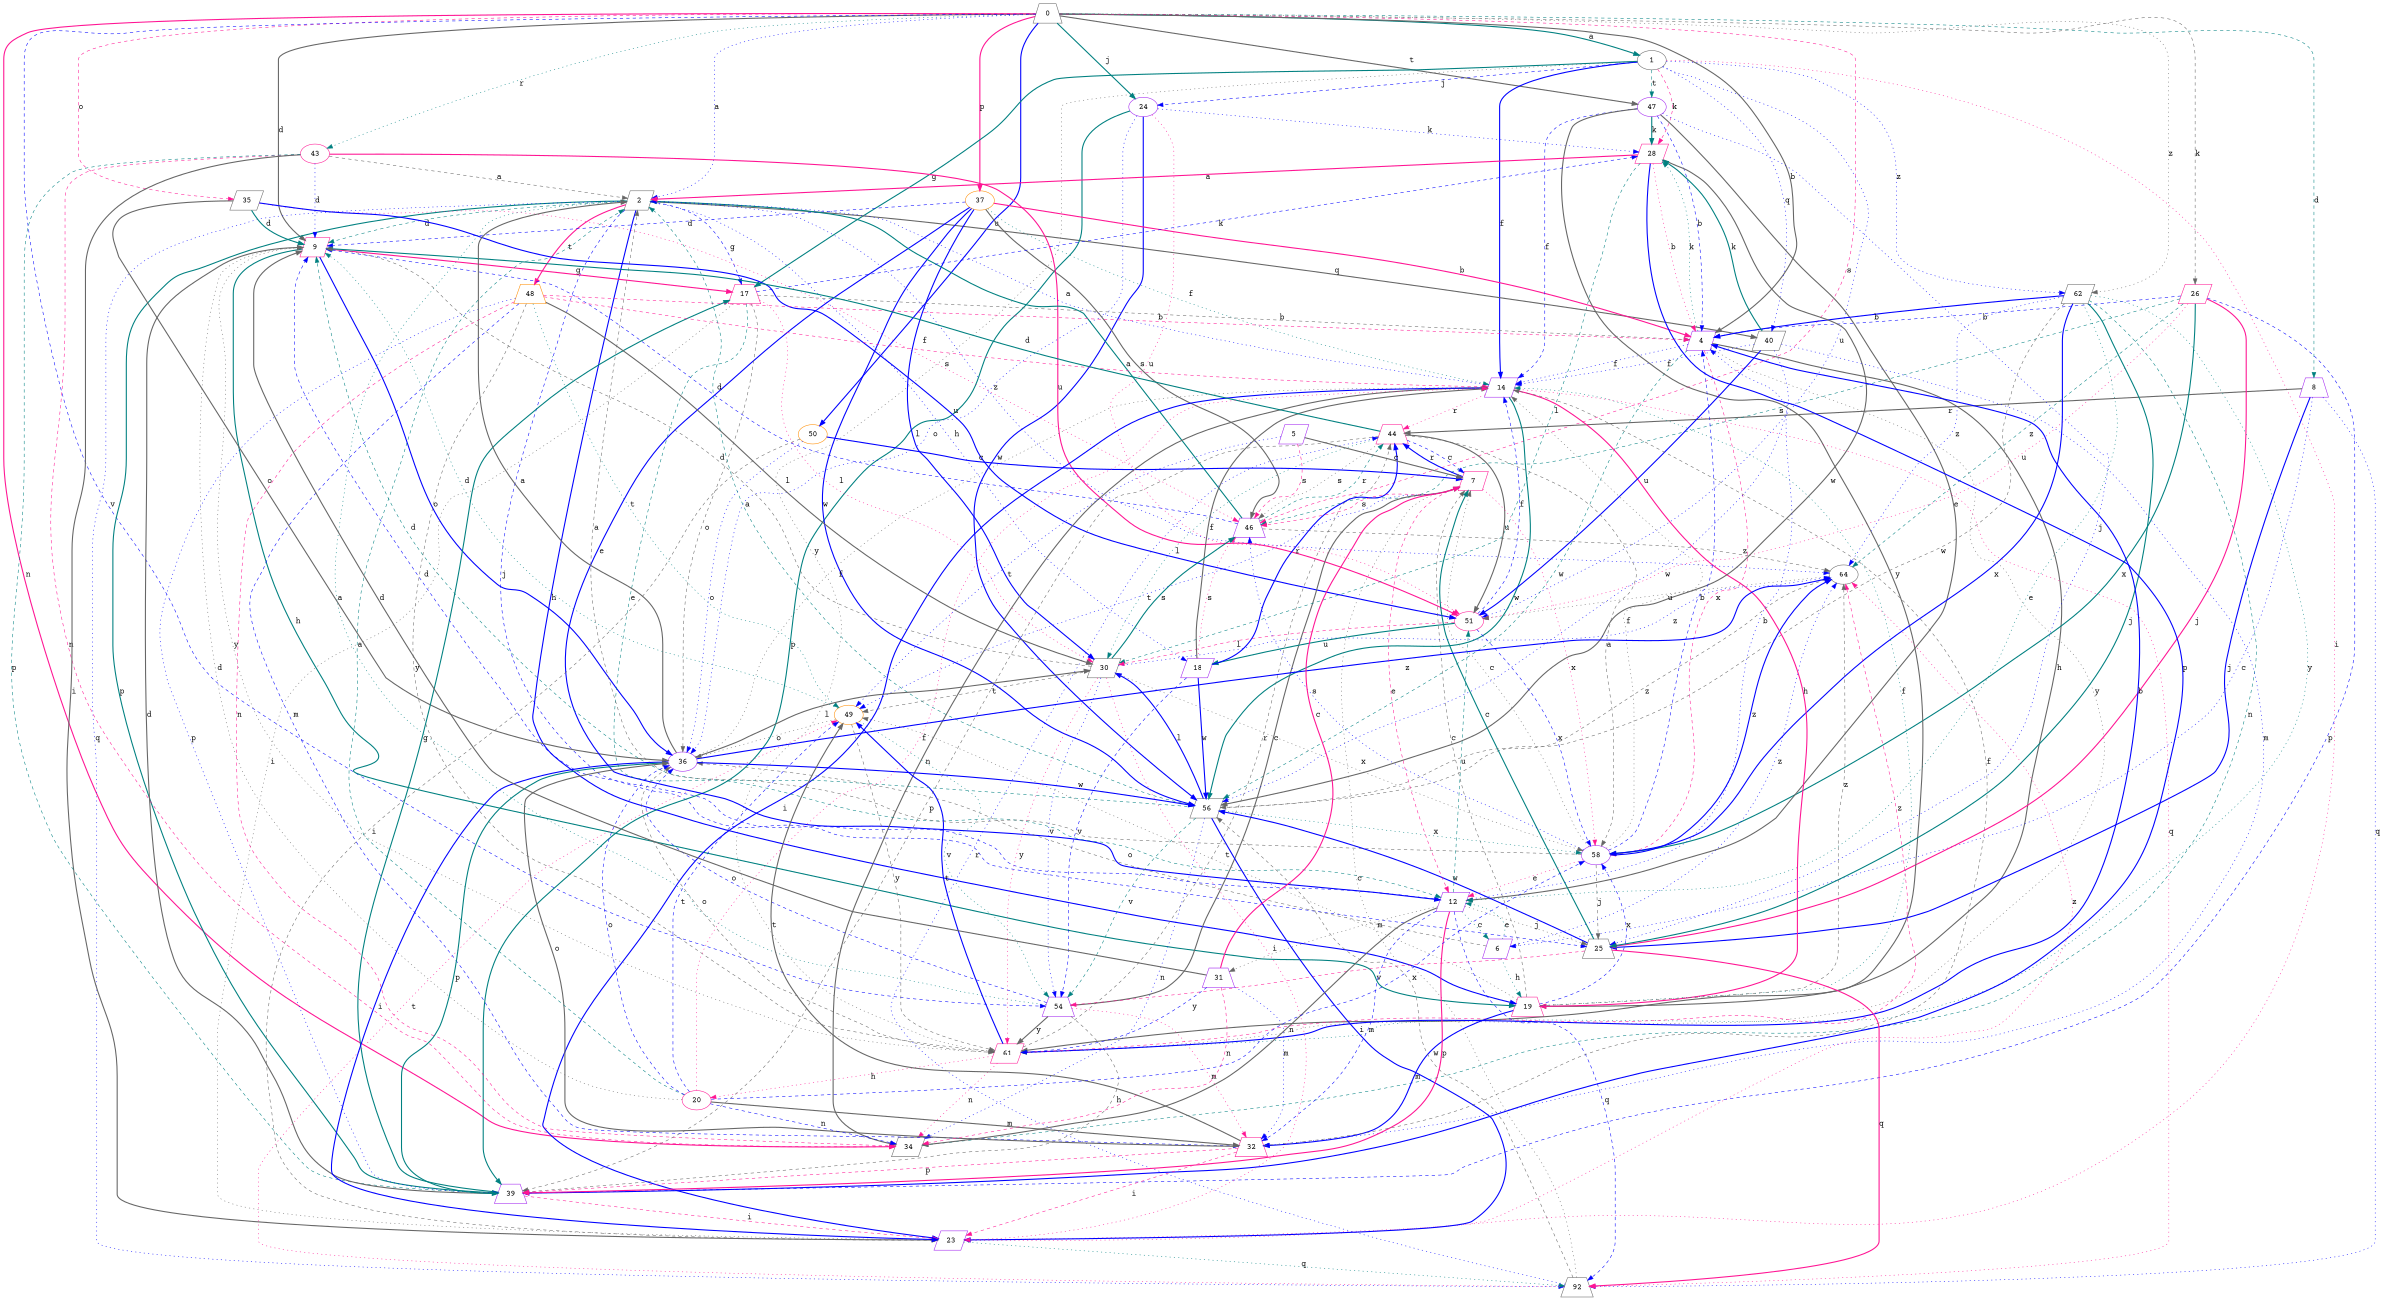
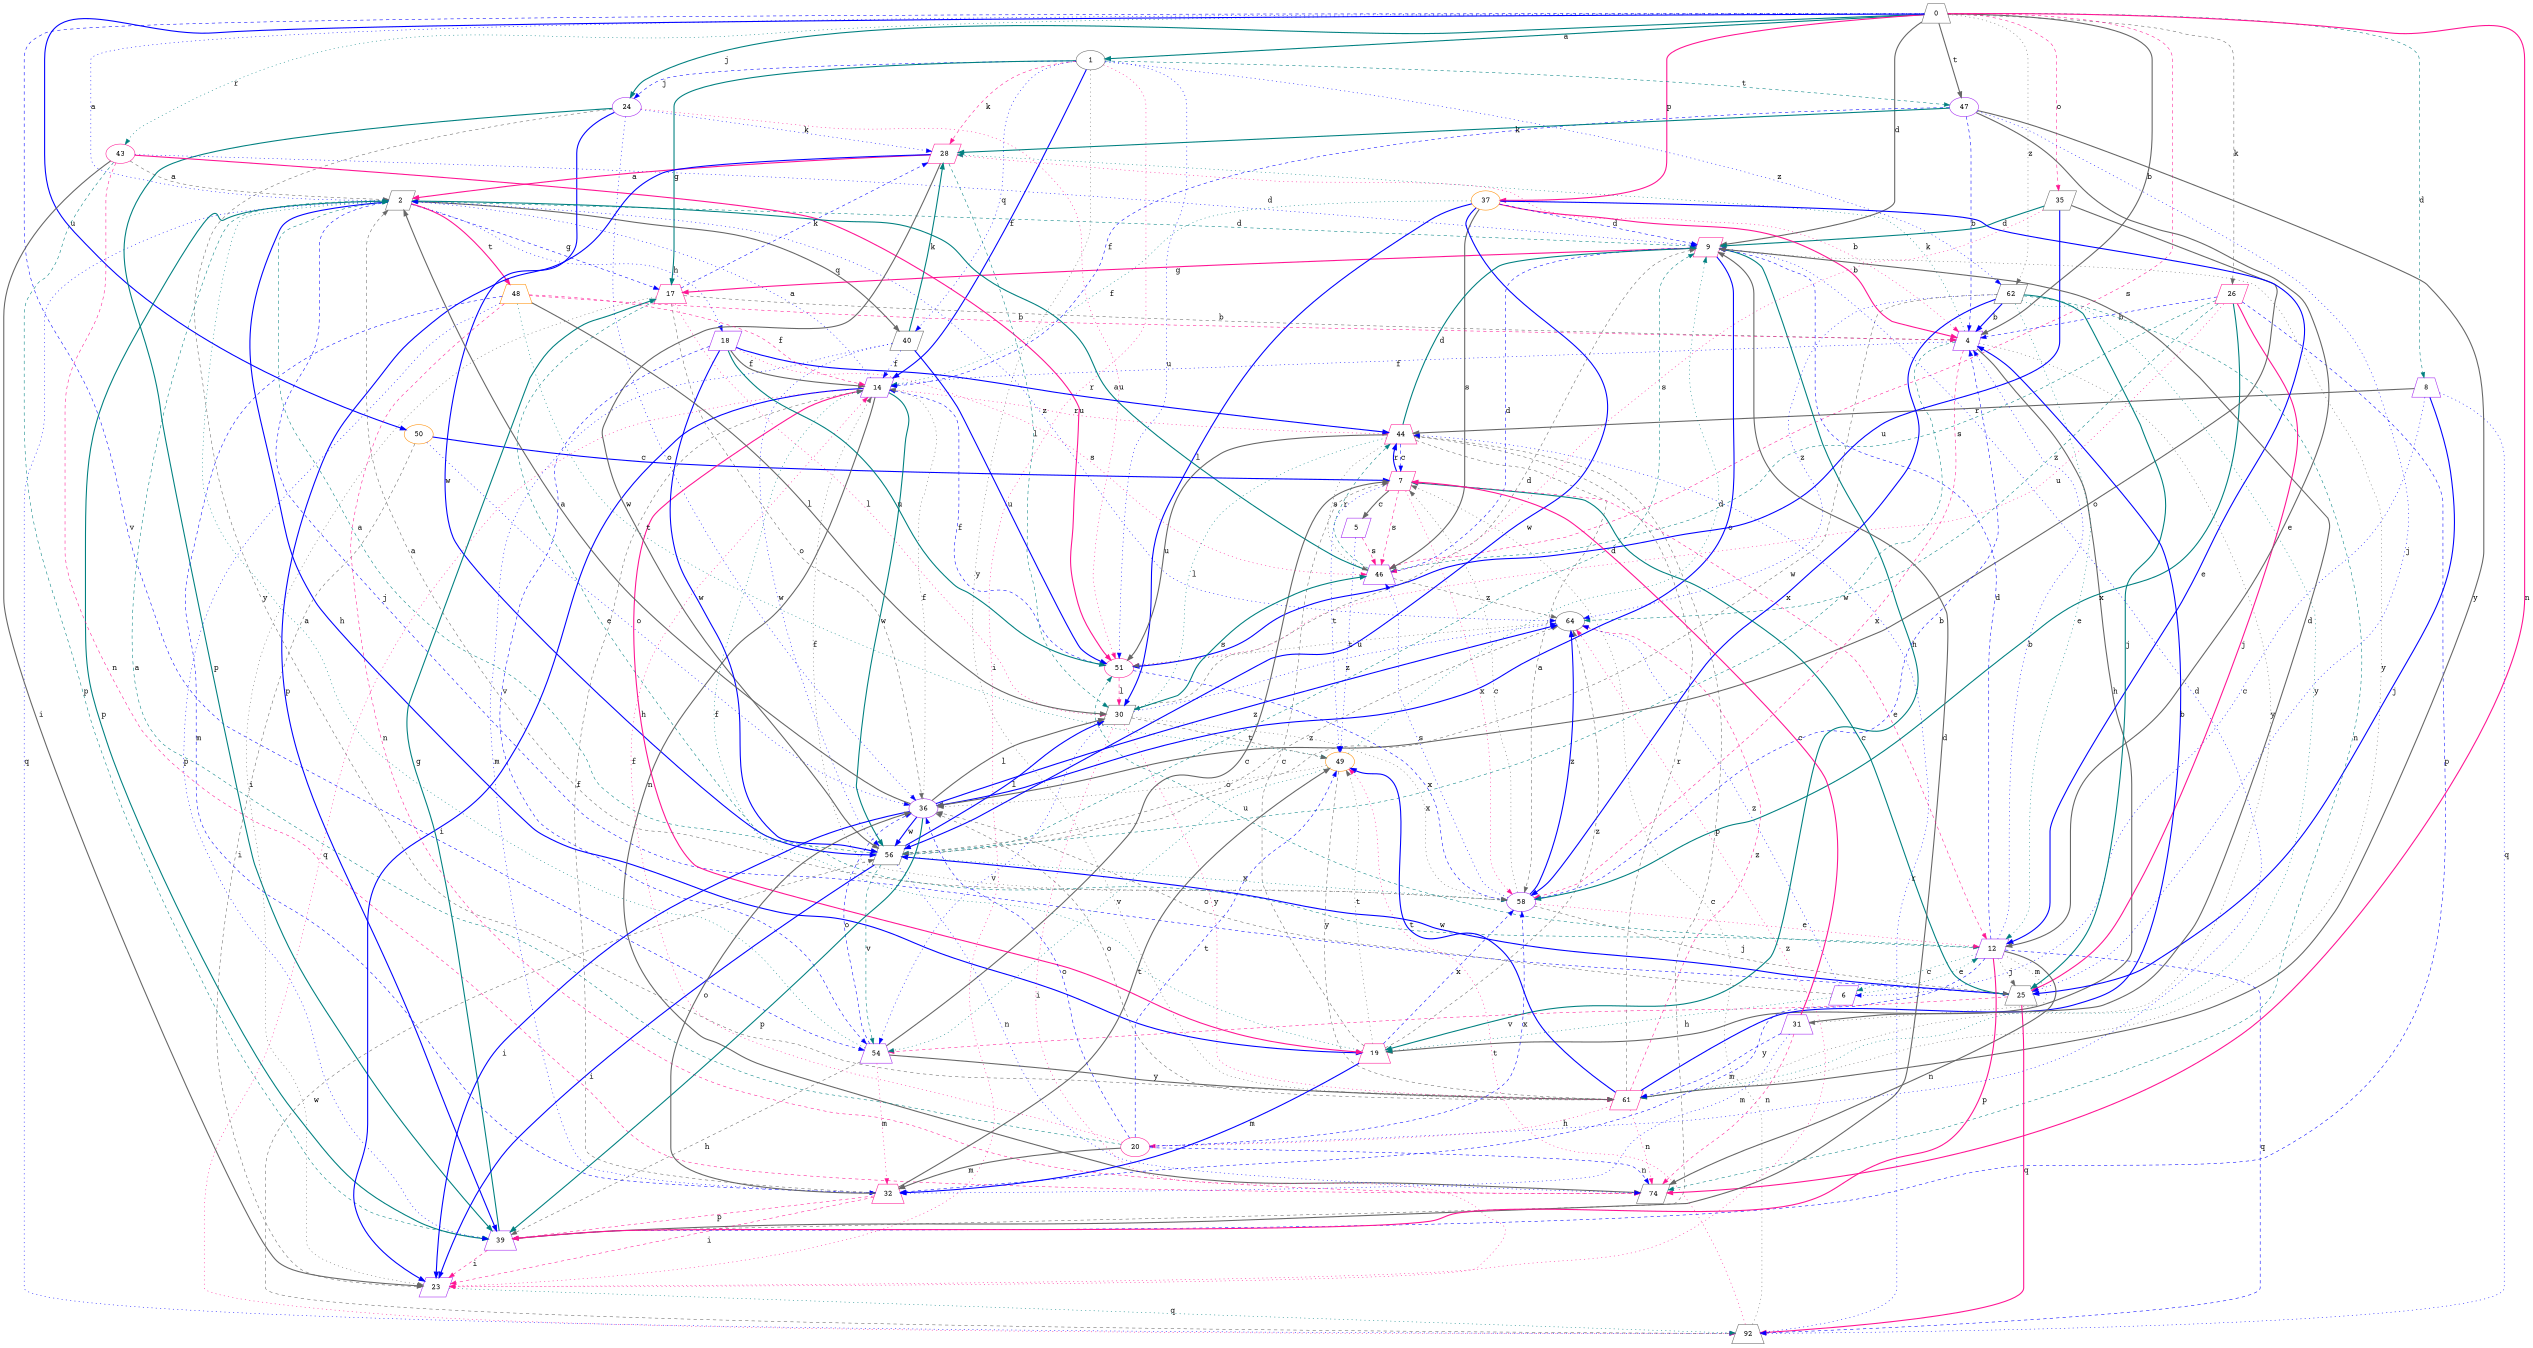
  strict digraph {
    fontname="Courier Prime"
    node [color=purple fontname="Courier Prime" shape=parallelogram]
    edge [color=blue fontname="Courier Prime" style=bold]
    0 [color=gray40 shape=trapezium]
    1 [color=gray40 shape=ellipse]
    2 [color=gray40]
    4
    8 [shape=trapezium]
    9 [color=deeppink]
    24 [shape=ellipse]
    26 [color=deeppink]
-   34 [color=gray40]
+   34 [color=gray40 label=74]
    35 [color=gray40]
    37 [color=darkorange shape=ellipse]
    43 [color=deeppink shape=ellipse]
    46 [shape=trapezium]
    47 [shape=ellipse]
    50 [color=darkorange shape=ellipse]
    54 [shape=trapezium]
    62 [color=gray40]
    14
    17 [color=deeppink shape=trapezium]
    23
    28 [color=deeppink]
    40 [color=gray40]
    51 [color=deeppink shape=ellipse]
    61 [color=deeppink]
    18
    19 [color=deeppink shape=trapezium]
    25 [color=gray40 shape=trapezium]
    39 [shape=trapezium]
    n29 [color=gray40 label=92 shape=trapezium]
    48 [color=darkorange shape=trapezium]
    64 [color=gray40 shape=ellipse]
    56 [color=gray40]
    58 [shape=ellipse]
    6
    44 [color=deeppink shape=trapezium]
    36 [shape=ellipse]
    12
    30 [color=gray40]
    7 [color=deeppink]
    32 [color=deeppink shape=trapezium]
    49 [color=darkorange shape=ellipse]
    20 [color=deeppink shape=ellipse]
    5
    31 [shape=trapezium]
    0 -> 1 [color=teal label=a]
    0 -> 2 [label=a style=dotted]
    0 -> 4 [color=gray40 label=b]
    0 -> 8 [color=teal label=d style=dashed]
    0 -> 9 [color=gray40 label=d]
    0 -> 24 [color=teal label=j]
    0 -> 26 [color=gray40 label=k style=dashed]
    0 -> 34 [color=deeppink label=n]
    0 -> 35 [color=deeppink label=o style=dashed]
    0 -> 37 [color=deeppink label=p]
    0 -> 43 [color=teal label=r style=dotted]
    0 -> 46 [color=deeppink label=s style=dashed]
    0 -> 47 [color=gray40 label=t]
    0 -> 50 [label=u]
    0 -> 54 [label=v style=dashed]
    0 -> 62 [color=gray40 label=z style=dotted]
    1 -> 24 [label=j style=dashed]
    1 -> 47 [color=teal label=t style=dashed]
    1 -> 62 [label=z style=dotted]
    1 -> 14 [label=f]
    1 -> 17 [color=teal label=g]
    1 -> 23 [color=deeppink label=i style=dotted]
    1 -> 28 [color=deeppink label=k style=dashed]
    1 -> 40 [label=q style=dotted]
    1 -> 51 [label=u style=dotted]
    1 -> 61 [color=gray40 label=y style=dotted]
    2 -> 9 [color=teal label=d style=dashed]
    2 -> 17 [label=g style=dashed]
    2 -> 40 [color=gray40 label=q]
    2 -> 18 [label=h style=dotted]
    2 -> 19 [label=h]
    2 -> 25 [label=j style=dashed]
    2 -> 39 [color=teal label=p]
    2 -> n29 [label=q style=dotted]
    2 -> 48 [color=deeppink label=t]
    2 -> 64 [label=z style=dotted]
    4 -> 14 [label=f style=dotted]
    4 -> 28 [color=teal label=k style=dotted]
    4 -> 61 [color=gray40 label=y style=dotted]
    4 -> 19 [color=gray40 label=h]
    4 -> 56 [color=teal label=w style=dashed]
    4 -> 58 [color=deeppink label=x style=dashed]
    8 -> 25 [label=j]
    8 -> n29 [label=q style=dotted]
    8 -> 6 [label=c style=dotted]
    8 -> 44 [color=gray40 label=r]
    9 -> 17 [color=deeppink label=g]
    9 -> 61 [color=gray40 label=y style=dotted]
    9 -> 19 [color=teal label=h]
    9 -> 36 [label=o]
    24 -> 28 [label=k style=dotted]
    24 -> 51 [color=deeppink label=u style=dotted]
-   48 -> 61 [color=gray40 label=y style=dashed]
+   24 -> 61 [color=gray40 label=y style=dashed]
    24 -> 39 [color=teal label=p]
    24 -> 56 [label=w]
    24 -> 36 [label=o style=dotted]
    26 -> 4 [label=b style=dashed]
    26 -> 46 [color=teal label=s style=dashed]
    26 -> 51 [color=deeppink label=u style=dotted]
    26 -> 25 [color=deeppink label=j]
    26 -> 39 [label=p style=dashed]
    26 -> 64 [color=teal label=z style=dashed]
    26 -> 58 [color=teal label=x]
    35 -> 9 [color=teal label=d]
    35 -> 46 [color=deeppink label=s style=dotted]
    35 -> 51 [label=u]
    35 -> 36 [color=gray40 label=o]
    37 -> 4 [color=deeppink label=b]
    37 -> 9 [label=d style=dashed]
    37 -> 46 [color=gray40 label=s]
    37 -> 14 [color=teal label=f style=dotted]
    37 -> 56 [label=w]
    37 -> 12 [label=e]
    37 -> 30 [label=l]
    43 -> 2 [color=gray40 label=a style=dashed]
    43 -> 9 [label=d style=dotted]
    43 -> 34 [color=deeppink label=n style=dashed]
    43 -> 23 [color=gray40 label=i]
    43 -> 51 [color=deeppink label=u]
    43 -> 39 [color=teal label=p style=dashed]
    46 -> 2 [color=teal label=a]
    46 -> 9 [label=d style=dashed]
    46 -> 64 [color=gray40 label=z style=dashed]
    46 -> 44 [color=teal label=r style=dashed]
    47 -> 4 [label=b style=dashed]
    47 -> 14 [label=f style=dashed]
    47 -> 28 [color=teal label=k]
    47 -> 61 [color=gray40 label=y]
    47 -> 25 [label=j style=dotted]
    47 -> 12 [color=gray40 label=e]
    50 -> 23 [color=gray40 label=i style=dashed]
    50 -> 36 [label=o style=dotted]
    50 -> 7 [label=c]
    54 -> 2 [color=teal label=a style=dotted]
    54 -> 61 [color=gray40 label=y]
    54 -> 39 [color=gray40 label=h style=dashed]
    54 -> 36 [label=o style=dashed]
    54 -> 7 [color=gray40 label=c]
    54 -> 32 [color=deeppink label=m style=dotted]
    62 -> 4 [label=b]
    62 -> 34 [color=teal label=n style=dashed]
    62 -> 61 [color=teal label=y style=dotted]
    62 -> 25 [color=teal label=j]
    62 -> 64 [label=z style=dotted]
    62 -> 56 [color=gray40 label=w style=dashed]
    62 -> 58 [label=x]
    62 -> 12 [color=teal label=e style=dotted]
    14 -> 2 [label=a style=dotted]
    14 -> 34 [color=gray40 label=n]
    14 -> 23 [label=i]
    14 -> 19 [color=deeppink label=h]
    14 -> n29 [color=deeppink label=q style=dotted]
    14 -> 56 [color=teal label=w]
    14 -> 44 [color=deeppink label=r style=dotted]
    17 -> 4 [color=gray40 label=b style=dashed]
    17 -> 23 [color=gray40 label=i style=dotted]
    17 -> 28 [label=k style=dashed]
    17 -> 36 [color=gray40 label=o style=dashed]
    17 -> 12 [color=teal label=e style=dashed]
    17 -> 30 [color=deeppink label=l style=dotted]
    23 -> n29 [color=teal label=q style=dotted]
    23 -> 64 [color=deeppink label=z style=dotted]
    28 -> 2 [color=deeppink label=a]
    28 -> 4 [color=deeppink label=b style=dotted]
    28 -> 39 [label=p]
    28 -> 56 [color=gray40 label=w]
    28 -> 30 [color=teal label=l style=dashed]
    40 -> 14 [label=f style=dotted]
    40 -> 28 [color=teal label=k]
    40 -> 51 [label=u]
    40 -> 56 [label=w style=dotted]
    40 -> 32 [label=m style=dotted]
    51 -> 14 [label=f style=dashed]
    51 -> 58 [label=x style=dashed]
    51 -> 30 [color=deeppink label=l style=dashed]
    61 -> 4 [label=b]
    61 -> 34 [color=deeppink label=n style=dotted]
    61 -> 64 [color=deeppink label=z style=dashed]
    61 -> 44 [color=gray40 label=r style=dashed]
    61 -> 36 [color=gray40 label=o style=dashed]
    61 -> 49 [label=t]
    61 -> 20 [color=deeppink label=h style=dotted]
    18 -> 46 [color=deeppink label=s style=dotted]
    18 -> 54 [label=v style=dashed]
    18 -> 14 [color=gray40 label=f]
-   51 -> 18 [color=teal label=u]
+   18 -> 51 [color=teal label=u]
    18 -> 56 [label=w]
    18 -> 44 [label=r]
    19 -> 14 [color=teal label=f style=dotted]
    19 -> 64 [color=gray40 label=z style=dashed]
    19 -> 58 [label=x style=dashed]
    19 -> 7 [color=gray40 label=c style=dashed]
    19 -> 32 [label=m]
    19 -> 49 [color=gray40 label=t style=dotted]
    25 -> 54 [color=deeppink label=v style=dashed]
    25 -> n29 [color=deeppink label=q]
    25 -> 56 [label=w]
    25 -> 7 [color=teal label=c]
    39 -> 9 [color=gray40 label=d]
    39 -> 17 [color=teal label=g]
    39 -> 23 [color=deeppink label=i style=dashed]
    n29 -> 56 [color=gray40 label=w style=dashed]
    n29 -> 44 [label=r style=dotted]
    n29 -> 7 [color=gray40 label=c style=dotted]
    n29 -> 49 [color=deeppink label=t style=dotted]
    48 -> 4 [color=deeppink label=b style=dashed]
    48 -> 34 [color=deeppink label=n style=dashed]
    48 -> 14 [color=deeppink label=f style=dashed]
    48 -> 39 [label=p style=dotted]
    48 -> 30 [color=gray40 label=l]
    48 -> 32 [label=m style=dashed]
    48 -> 49 [color=teal label=t style=dotted]
    64 -> 51 [color=gray40 label=u style=dotted]
    56 -> 2 [color=teal label=a style=dashed]
    56 -> 9 [color=teal label=d style=dashed]
    56 -> 34 [label=n style=dotted]
    56 -> 54 [color=teal label=v style=dashed]
    56 -> 23 [label=i]
    56 -> 64 [color=gray40 label=z style=dashed]
    56 -> 58 [color=teal label=x style=dotted]
    56 -> 30 [label=l]
    58 -> 2 [color=gray40 label=a style=dashed]
    58 -> 4 [label=b style=dashed]
    58 -> 46 [label=s style=dotted]
    58 -> 14 [color=gray40 label=f style=dotted]
    58 -> 25 [color=gray40 label=j style=dashed]
    58 -> 64 [label=z]
    58 -> 12 [color=deeppink label=e style=dotted]
    58 -> 7 [color=gray40 label=c style=dotted]
    6 -> 19 [color=teal label=h style=dotted]
    6 -> 64 [label=z style=dotted]
    6 -> 36 [color=gray40 label=o style=dashed]
    6 -> 12 [color=teal label=e style=dotted]
    44 -> 9 [color=teal label=d]
    44 -> 46 [color=gray40 label=s style=dotted]
    44 -> 51 [color=gray40 label=u]
    44 -> 39 [color=gray40 label=p style=dashed]
    44 -> 58 [color=gray40 label=a style=dashed]
    44 -> 30 [color=teal label=l style=dotted]
    44 -> 7 [label=c style=dashed]
    36 -> 2 [color=gray40 label=a]
    36 -> 14 [color=gray40 label=f style=dotted]
    36 -> 23 [label=i]
    36 -> 39 [color=teal label=p]
    36 -> 64 [label=z]
    36 -> 56 [label=w]
    36 -> 30 [color=gray40 label=l]
    12 -> 4 [label=b style=dotted]
    12 -> 9 [label=d style=dashed]
    12 -> 34 [color=gray40 label=n]
    12 -> 51 [color=teal label=u style=dashed]
    12 -> 25 [color=gray40 label=j style=dotted]
    12 -> 39 [color=deeppink label=p]
    12 -> n29 [label=q style=dashed]
    12 -> 6 [color=teal label=c style=dotted]
    12 -> 32 [label=m style=dashed]
    12 -> 31 [color=gray40 label=m style=dotted]
    30 -> 9 [color=gray40 label=d style=dashed]
    30 -> 46 [color=teal label=s]
    30 -> 54 [label=v style=dotted]
    30 -> 23 [color=deeppink label=i style=dotted]
    30 -> 61 [color=deeppink label=y style=dotted]
    30 -> 64 [label=z style=dotted]
    30 -> 58 [color=gray40 label=x style=dotted]
    30 -> 49 [color=gray40 label=t style=dashed]
    7 -> 46 [color=deeppink label=s style=dashed]
    7 -> 58 [color=deeppink label=x style=dotted]
    7 -> 44 [label=r]
    7 -> 12 [color=deeppink label=e style=dashed]
    7 -> 49 [label=t style=dotted]
-   5 -> 7 [color=gray40 label=c]
+   7 -> 5 [color=gray40 label=c]
    32 -> 14 [color=gray40 label=f style=dashed]
    32 -> 23 [color=deeppink label=i style=dashed]
    32 -> 39 [color=deeppink label=p style=dashed]
    32 -> 36 [color=gray40 label=o]
    32 -> 49 [color=gray40 label=t]
    49 -> 9 [color=teal label=d style=dotted]
    49 -> 54 [color=teal label=v style=dotted]
    49 -> 61 [color=gray40 label=y style=dashed]
    49 -> 36 [color=gray40 label=o style=dotted]
    20 -> 2 [color=teal label=a style=dashed]
-   20 -> 9 [color=gray40 label=d style=dotted]
+   20 -> 9 [label=d style=dotted]
    20 -> 34 [label=n style=dashed]
    20 -> 14 [color=deeppink label=f style=dotted]
    20 -> 58 [label=x style=dashed]
    20 -> 36 [label=o style=dashed]
    20 -> 32 [color=gray40 label=m]
    20 -> 49 [label=t style=dashed]
    5 -> 46 [color=deeppink label=s style=dashed]
    5 -> 49 [label=t style=dotted]
    31 -> 9 [color=gray40 label=d]
    31 -> 34 [color=deeppink label=n style=dashed]
    31 -> 61 [label=y style=dashed]
    31 -> 7 [color=deeppink label=c]
    31 -> 32 [label=m style=dotted]
  }
